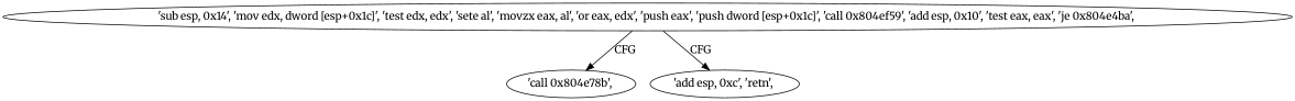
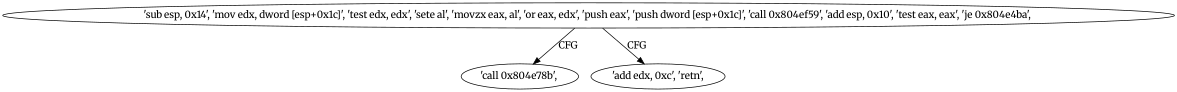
  digraph {
    fontname=Merriweather
    node [fontname=Merriweather]
    edge [fontname=Merriweather]
    n1 [label="'sub esp, 0x14', 'mov edx, dword [esp+0x1c]', 'test edx, edx', 'sete al', 'movzx eax, al', 'or eax, edx', 'push eax', 'push dword [esp+0x1c]', 'call 0x804ef59', 'add esp, 0x10', 'test eax, eax', 'je 0x804e4ba', "]
    n2 [label="'call 0x804e78b', "]
-   n3 [label="'add esp, 0xc', 'retn', "]
+   n3 [label="'add edx, 0xc', 'retn',"]
    n1 -> n2 [label=CFG]
    n1 -> n3 [label=CFG]
  }
